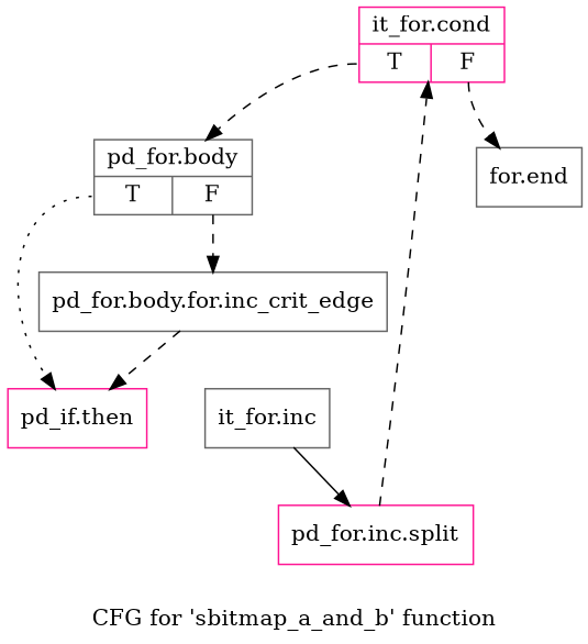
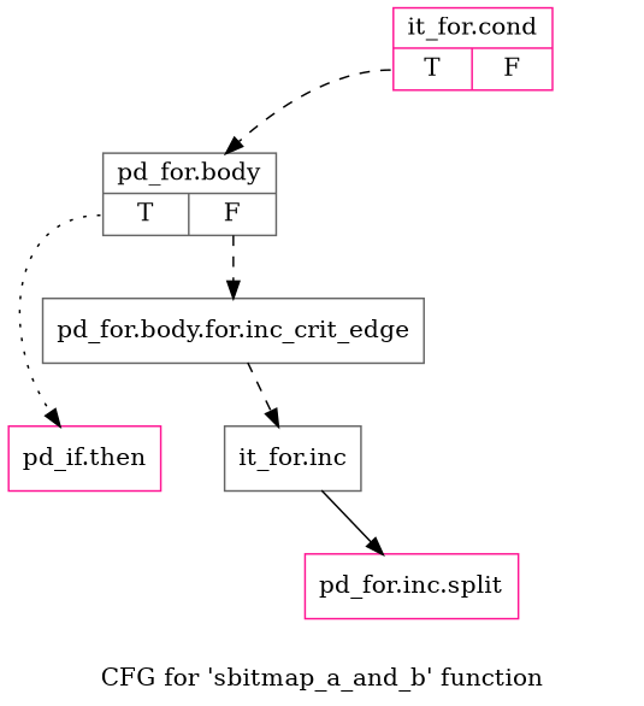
  digraph {
    label="CFG for 'sbitmap_a_and_b' function"
    node [color=gray40 shape=record]
    edge [style=dashed]
    n1 [color=deeppink label="{it_for.cond|{<s0>T|<s1>F}}"]
    n2 [label="{pd_for.body|{<s0>T|<s1>F}}"]
-   n3 [label="{for.end}"]
    n4 [color=deeppink label="{pd_if.then}"]
    n5 [label="{pd_for.body.for.inc_crit_edge}"]
    n6 [label="{it_for.inc}"]
    n7 [color=deeppink label="{pd_for.inc.split}"]
    n1 -> n2 [tailport=s0]
-   n1 -> n3 [tailport=s1]
    n2 -> n4 [style=dotted tailport=s0]
    n2 -> n5 [tailport=s1]
-   n5 -> n4
+   n5 -> n6
    n6 -> n7 [style=solid]
-   n7 -> n1
  }
